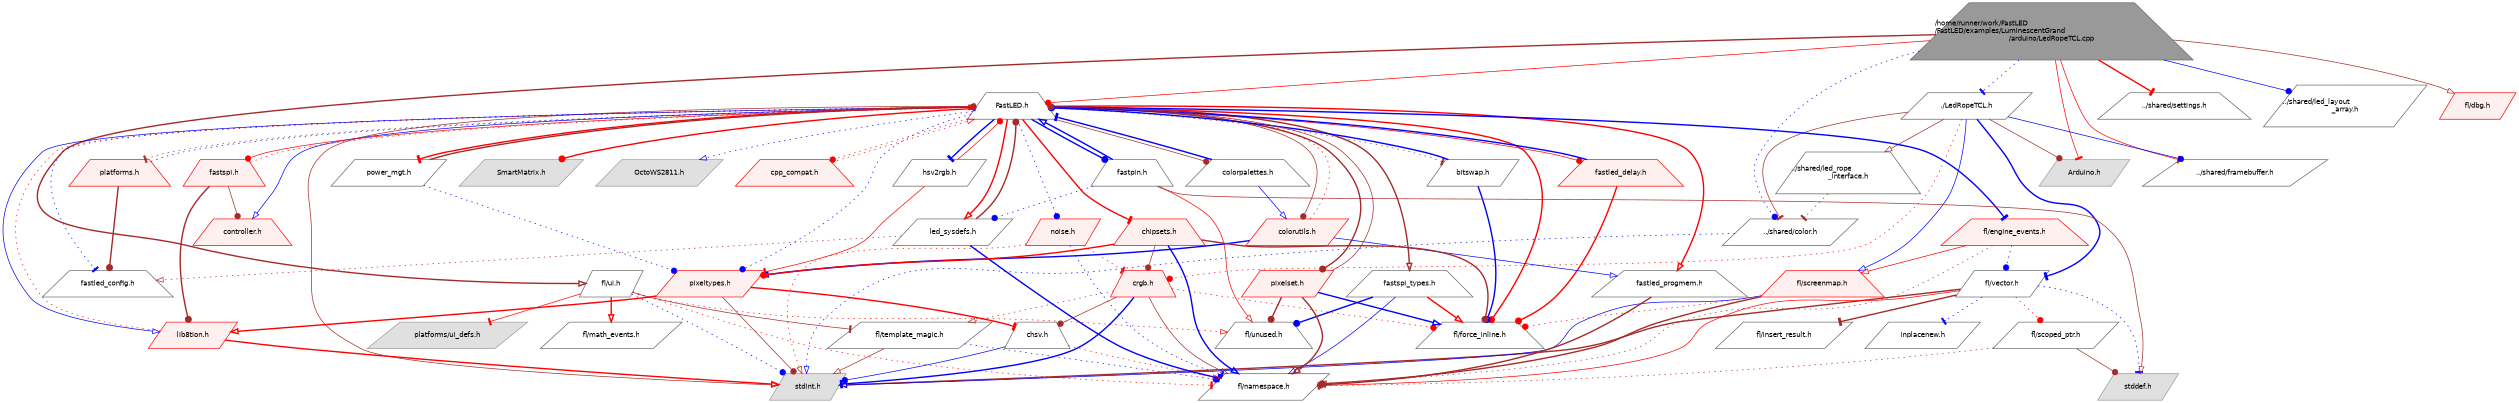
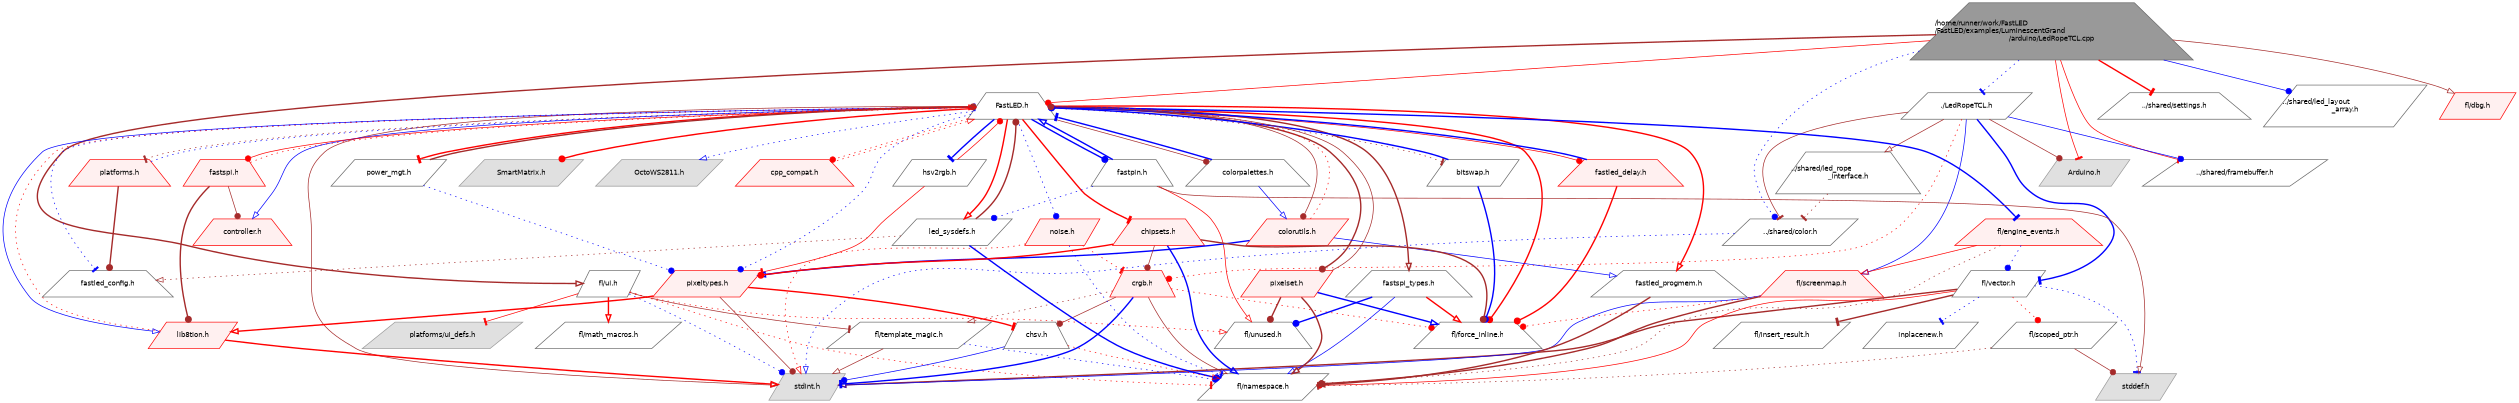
  digraph {
    node [color=grey40 fillcolor=white fontname=Helvetica fontsize=10 shape=parallelogram style=filled]
    edge [arrowhead=dot color=blue fontname=Helvetica fontsize=10 labelfontname=Helvetica labelfontsize=10 style=bold]
    n1 [color=gray40 fillcolor=grey60 fontcolor=black height=0.2 label="/home/runner/work/FastLED\l/FastLED/examples/LuminescentGrand\l/arduino/LedRopeTCL.cpp" shape=trapezium width=0.4]
    n2 [color=grey60 fillcolor="#E0E0E0" height=0.2 label="Arduino.h" width=0.4]
    n3 [height=0.2 label="../shared/color.h" width=0.4]
    n4 [height=0.2 label="../shared/framebuffer.h" width=0.4]
    n5 [height=0.2 label="../shared/settings.h" shape=trapezium width=0.4]
    n6 [height=0.2 label="./LedRopeTCL.h" width=0.4]
    n7 [height=0.2 label="../shared/led_layout\l_array.h" width=0.4]
    n8 [height=0.2 label="FastLED.h" shape=trapezium width=0.4]
    n9 [color=red fillcolor="#FFF0F0" height=0.2 label="fl/dbg.h" width=0.4]
    n10 [height=0.2 label="fl/ui.h" width=0.4]
    n11 [color=grey60 fillcolor="#E0E0E0" height=0.2 label="stdint.h" width=0.4]
    n12 [height=0.2 label="../shared/led_rope\l_interface.h" shape=trapezium width=0.4]
    n13 [height=0.2 label="fl/vector.h" width=0.4]
    n14 [color=red fillcolor="#FFF0F0" height=0.2 label="crgb.h" shape=trapezium width=0.4]
    n15 [color=red fillcolor="#FFF0F0" height=0.2 label="fl/screenmap.h" shape=trapezium width=0.4]
    n16 [height=0.2 label="fl/force_inline.h" shape=trapezium width=0.4]
    n17 [color=grey60 fillcolor="#E0E0E0" height=0.2 label="SmartMatrix.h" width=0.4]
    n18 [color=grey60 fillcolor="#E0E0E0" height=0.2 label="OctoWS2811.h" width=0.4]
    n19 [color=red fillcolor="#FFF0F0" height=0.2 label="cpp_compat.h" shape=trapezium width=0.4]
    n20 [height=0.2 label="fastled_config.h" shape=trapezium width=0.4]
    n21 [height=0.2 label="led_sysdefs.h" width=0.4]
    n22 [color=red fillcolor="#FFF0F0" height=0.2 label="fastled_delay.h" shape=trapezium width=0.4]
    n23 [height=0.2 label="bitswap.h" width=0.4]
    n24 [color=red fillcolor="#FFF0F0" height=0.2 label="controller.h" shape=trapezium width=0.4]
    n25 [height=0.2 label="fastpin.h" shape=trapezium width=0.4]
    n26 [height=0.2 label="fastspi_types.h" shape=trapezium width=0.4]
    n27 [color=red fillcolor="#FFF0F0" height=0.2 label="platforms.h" shape=trapezium width=0.4]
    n28 [height=0.2 label="fastled_progmem.h" shape=trapezium width=0.4]
    n29 [color=red fillcolor="#FFF0F0" height=0.2 label="lib8tion.h" width=0.4]
    n30 [color=red fillcolor="#FFF0F0" height=0.2 label="pixeltypes.h" width=0.4]
    n31 [height=0.2 label="hsv2rgb.h" width=0.4]
    n32 [color=red fillcolor="#FFF0F0" height=0.2 label="colorutils.h" width=0.4]
    n33 [color=red fillcolor="#FFF0F0" height=0.2 label="pixelset.h" width=0.4]
    n34 [height=0.2 label="colorpalettes.h" shape=trapezium width=0.4]
    n35 [color=red fillcolor="#FFF0F0" height=0.2 label="noise.h" width=0.4]
    n36 [height=0.2 label="power_mgt.h" width=0.4]
    n37 [color=red fillcolor="#FFF0F0" height=0.2 label="fastspi.h" shape=trapezium width=0.4]
    n38 [color=red fillcolor="#FFF0F0" height=0.2 label="chipsets.h" shape=trapezium width=0.4]
    n39 [color=red fillcolor="#FFF0F0" height=0.2 label="fl/engine_events.h" shape=trapezium width=0.4]
    n40 [height=0.2 label="fl/namespace.h" width=0.4]
    n41 [height=0.2 label="fl/template_magic.h" width=0.4]
    n42 [height=0.2 label="fl/unused.h" shape=trapezium width=0.4]
    n43 [color=grey60 fillcolor="#E0E0E0" height=0.2 label="platforms/ui_defs.h" width=0.4]
-   n44 [height=0.2 label="fl/math_events.h" width=0.4]
+   n44 [height=0.2 label="fl/math_macros.h" width=0.4]
    n45 [color=grey60 fillcolor="#E0E0E0" height=0.2 label="stddef.h" width=0.4]
    n46 [height=0.2 label="inplacenew.h" width=0.4]
    n47 [height=0.2 label="fl/scoped_ptr.h" width=0.4]
    n48 [height=0.2 label="fl/insert_result.h" width=0.4]
    n49 [height=0.2 label="chsv.h" shape=trapezium width=0.4]
    n1 -> n2 [arrowhead=tee color=red style=solid]
    n1 -> n3 [style=dotted]
    n1 -> n4 [arrowhead=tee color=red style=solid]
    n1 -> n5 [arrowhead=tee color=red]
    n1 -> n6 [arrowhead=tee style=dotted]
    n1 -> n7 [style=solid]
    n1 -> n8 [color=red style=solid]
    n1 -> n9 [arrowhead=onormal color=brown style=solid]
    n1 -> n10 [arrowhead=onormal color=brown]
    n3 -> n11 [arrowhead=onormal style=dotted]
    n6 -> n2 [color=brown style=solid]
    n6 -> n3 [arrowhead=tee color=brown style=solid]
    n6 -> n4 [style=solid]
    n6 -> n12 [arrowhead=onormal color=brown style=solid]
    n6 -> n13 [arrowhead=tee]
    n6 -> n14 [color=red style=dotted]
    n6 -> n15 [arrowhead=onormal style=solid]
    n8 -> n11 [arrowhead=onormal color=brown style=solid]
    n8 -> n16 [color=red]
    n8 -> n17 [color=red]
    n8 -> n18 [arrowhead=onormal style=dotted]
    n8 -> n19 [color=red style=dotted]
    n8 -> n20 [arrowhead=tee style=dotted]
    n8 -> n21 [arrowhead=onormal color=red]
    n8 -> n22 [color=red style=solid]
    n8 -> n23 [arrowhead=tee color=brown style=dotted]
    n8 -> n24 [arrowhead=onormal style=solid]
    n8 -> n25
    n8 -> n26 [arrowhead=onormal color=brown]
    n8 -> n27 [arrowhead=tee color=brown style=dotted]
    n8 -> n28 [arrowhead=onormal color=red]
    n8 -> n29 [arrowhead=onormal style=solid]
    n8 -> n30 [style=dotted]
    n8 -> n31 [arrowhead=tee]
    n8 -> n32 [color=brown style=solid]
    n8 -> n33 [color=brown]
    n8 -> n34 [color=brown style=solid]
    n8 -> n35 [style=dotted]
    n8 -> n36 [arrowhead=tee color=red]
    n8 -> n37 [color=red style=solid]
    n8 -> n38 [arrowhead=tee color=red]
    n8 -> n39 [arrowhead=tee]
    n10 -> n11 [style=dotted]
    n10 -> n40 [arrowhead=tee color=red style=dotted]
    n10 -> n41 [arrowhead=tee color=brown style=solid]
    n10 -> n42 [arrowhead=onormal color=red style=dotted]
    n10 -> n43 [arrowhead=tee color=red style=solid]
    n10 -> n44 [arrowhead=onormal color=red]
    n12 -> n3 [arrowhead=tee color=brown style=dotted]
    n13 -> n11 [arrowhead=onormal color=brown]
    n13 -> n40 [color=red style=solid]
    n13 -> n45 [arrowhead=tee style=dotted]
    n13 -> n46 [arrowhead=tee style=dotted]
    n13 -> n47 [color=red style=dotted]
    n13 -> n48 [arrowhead=tee color=brown]
    n14 -> n11 [arrowhead=tee]
    n14 -> n16 [color=red style=dotted]
    n14 -> n40 [arrowhead=onormal color=brown style=solid]
    n14 -> n41 [arrowhead=onormal color=brown style=dotted]
    n14 -> n49 [color=brown style=solid]
    n15 -> n11 [arrowhead=onormal style=solid]
    n15 -> n16 [color=red style=dotted]
    n15 -> n40 [color=brown]
    n19 -> n8 [arrowhead=onormal color=red style=dotted]
    n21 -> n8 [color=brown]
    n21 -> n20 [arrowhead=onormal color=brown style=dotted]
-   n21 -> n40 [arrowhead=tee]
+   n21 -> n40
    n22 -> n8
    n22 -> n16 [color=red]
    n23 -> n8
    n23 -> n16
    n25 -> n8 [arrowhead=onormal]
    n25 -> n21 [style=dotted]
    n25 -> n42 [arrowhead=onormal color=red style=solid]
    n25 -> n45 [arrowhead=onormal color=brown style=solid]
    n26 -> n16 [arrowhead=onormal color=red]
    n26 -> n40 [arrowhead=onormal style=solid]
    n26 -> n42
    n27 -> n8 [arrowhead=tee style=dotted]
    n27 -> n20 [color=brown]
    n28 -> n40 [arrowhead=onormal color=brown]
    n29 -> n8 [arrowhead=onormal color=red style=dotted]
    n29 -> n11 [arrowhead=onormal color=red]
    n30 -> n11 [color=brown style=solid]
    n30 -> n29 [arrowhead=onormal color=red]
    n30 -> n49 [arrowhead=tee color=red]
    n31 -> n8 [color=red style=solid]
    n31 -> n30 [arrowhead=tee color=red style=solid]
    n32 -> n8 [color=red style=dotted]
    n32 -> n28 [arrowhead=onormal style=solid]
    n32 -> n30 [arrowhead=onormal]
    n33 -> n8 [color=brown style=solid]
    n33 -> n16 [arrowhead=onormal]
    n33 -> n40 [arrowhead=onormal color=brown]
    n33 -> n42 [color=brown]
    n34 -> n8 [arrowhead=tee]
    n34 -> n32 [arrowhead=onormal style=solid]
    n35 -> n11 [arrowhead=onormal color=red style=dotted]
    n35 -> n14 [arrowhead=tee color=red style=dotted]
    n35 -> n40 [arrowhead=tee style=dotted]
    n36 -> n8 [color=brown]
    n36 -> n30 [style=dotted]
    n37 -> n8 [arrowhead=onormal color=red style=dotted]
    n37 -> n24 [color=brown style=solid]
    n37 -> n29 [color=brown]
    n38 -> n14 [color=brown style=solid]
    n38 -> n16 [color=brown]
    n38 -> n30 [color=red]
    n38 -> n40 [arrowhead=onormal]
    n39 -> n13 [style=dotted]
    n39 -> n15 [arrowhead=onormal color=red style=solid]
-   n39 -> n40 [arrowhead=onormal color=brown style=dotted]
+   n39 -> n40 [color=brown style=dotted]
    n41 -> n11 [arrowhead=onormal color=brown style=solid]
    n41 -> n40 [style=dotted]
    n47 -> n40 [arrowhead=tee color=brown style=dotted]
    n47 -> n45 [color=brown style=solid]
    n49 -> n11 [style=solid]
    n49 -> n40 [arrowhead=onormal color=red style=dotted]
  }
